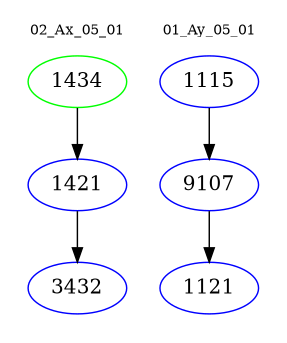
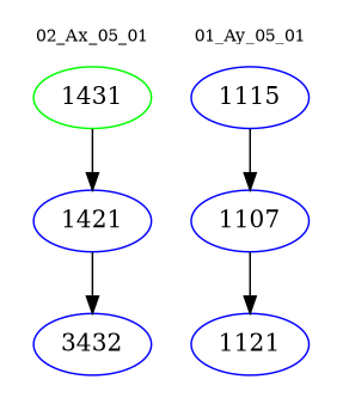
  digraph {
    node [color=blue]
    edge [color=black]
-   n1 [color=green label=1434]
+   n1 [color=green label=1431]
    n2 [label=1421]
    n3 [label=3432]
    n4 [label=1115]
-   n5 [label=9107]
+   n5 [label=1107]
    n6 [label=1121]
    subgraph cluster_1 {
      color=white
      fontsize=10
      label="02_Ax_05_01"
      n1
      n2
      n3
    }
    subgraph cluster_2 {
      color=white
      fontsize=10
      label="01_Ay_05_01"
      n4
      n5
      n6
    }
    n1 -> n2
    n2 -> n3
    n4 -> n5
    n5 -> n6
  }
